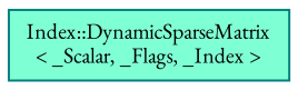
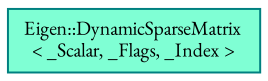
  digraph {
    rankdir=LR
    fontname="EB Garamond"
-   n1 [color=teal fillcolor=aquamarine fontname="EB Garamond" fontsize=10 height=0.2 label="Index::DynamicSparseMatrix\l\< _Scalar, _Flags, _Index \>" shape=record style=filled width=0.4]
+   n1 [color=teal fillcolor=aquamarine fontname="EB Garamond" fontsize=10 height=0.2 label="Eigen::DynamicSparseMatrix\l\< _Scalar, _Flags, _Index \>" shape=record style=filled width=0.4]
  }
